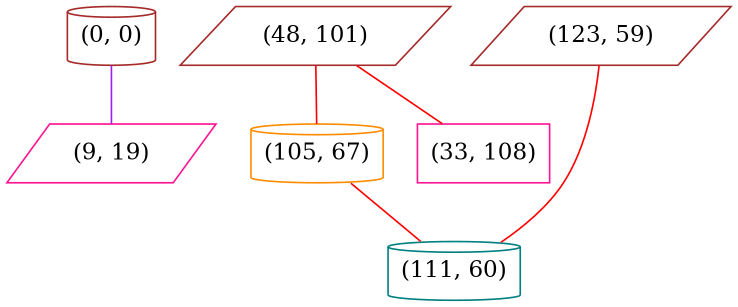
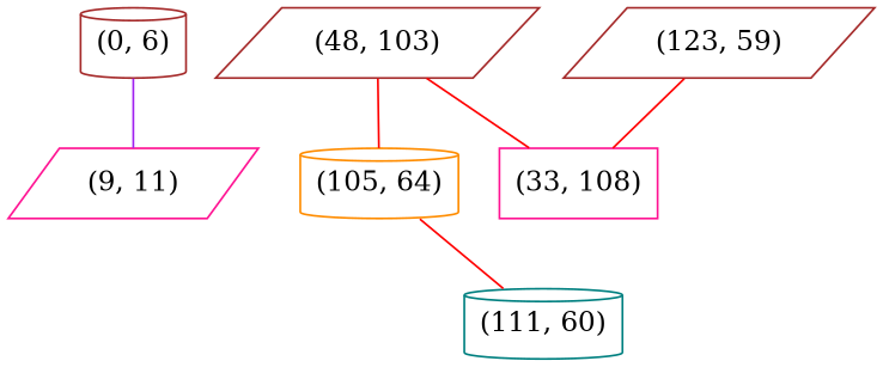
  graph {
    node [color=brown shape=parallelogram]
    edge [color=red weight=1]
-   "(9, 11)" [color=deeppink label="(9, 19)"]
-   "(0, 0)" [shape=cylinder]
-   "(48, 101)"
+   "(9, 11)" [color=deeppink]
+   "(0, 0)" [shape=cylinder label="(0, 6)"]
+   "(48, 101)" [label="(48, 103)"]
    "(33, 108)" [color=deeppink shape=box]
-   "(105, 67)" [color=darkorange shape=cylinder]
+   "(105, 67)" [color=darkorange shape=cylinder label="(105, 64)"]
    "(111, 60)" [color=teal shape=cylinder]
    "(123, 59)"
    "(0, 0)" -- "(9, 11)" [color=purple weight=4]
    "(48, 101)" -- "(33, 108)"
    "(48, 101)" -- "(105, 67)"
    "(105, 67)" -- "(111, 60)"
-   "(123, 59)" -- "(111, 60)"
+   "(123, 59)" -- "(33, 108)"
  }
